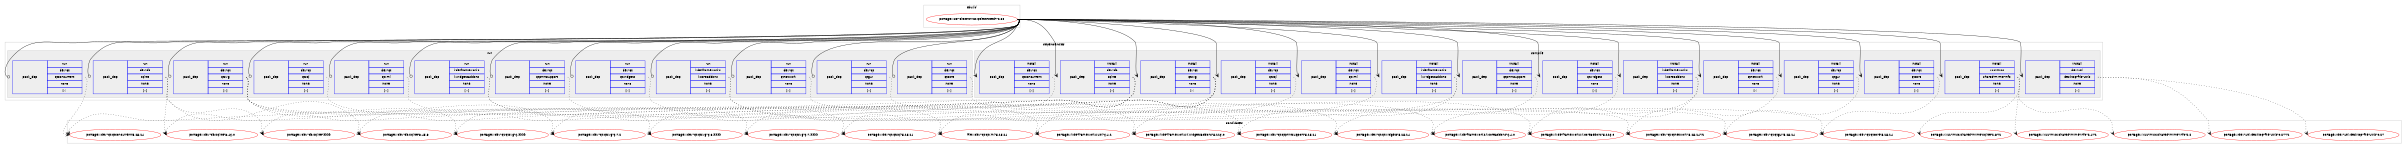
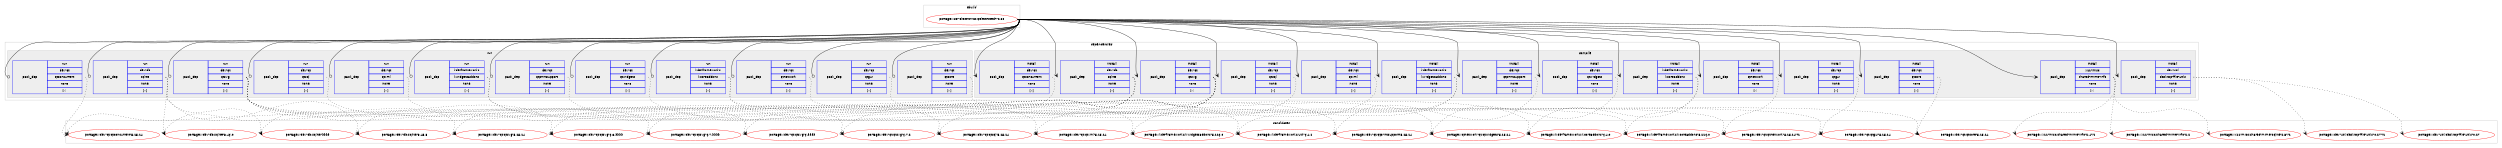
  digraph {
    compound=true
    concentrate=true
    fontname=Helvetica
    fontsize=10
    newrank=true
    rankdir=TB
    ranksep=1.5
    node [color=red fontname=Helvetica fontsize=10]
    edge [arrowhead=vee headport=w style=dotted tailport=e weight=100]
    n1 [label="portage://sci-electronics/qelectrotech-0.80" width=4]
    n2 [color=blue label=<<TABLE BORDER="0" CELLBORDER="1" CELLSPACING="0" CELLPADDING="4" WIDTH="220"><TR><TD ROWSPAN="6" CELLPADDING="30">pack_dep</TD></TR><TR><TD WIDTH="110">install</TD></TR><TR><TD>dev-db</TD></TR><TR><TD>sqlite</TD></TR><TR><TD>none</TD></TR><TR><TD>[,,]</TD></TR></TABLE>> shape=none]
    n3 [color=blue label=<<TABLE BORDER="0" CELLBORDER="1" CELLSPACING="0" CELLPADDING="4" WIDTH="220"><TR><TD ROWSPAN="6" CELLPADDING="30">pack_dep</TD></TR><TR><TD WIDTH="110">install</TD></TR><TR><TD>dev-qt</TD></TR><TR><TD>qtconcurrent</TD></TR><TR><TD>none</TD></TR><TR><TD>[,,]</TD></TR></TABLE>> shape=none]
    n4 [color=blue label=<<TABLE BORDER="0" CELLBORDER="1" CELLSPACING="0" CELLPADDING="4" WIDTH="220"><TR><TD ROWSPAN="6" CELLPADDING="30">pack_dep</TD></TR><TR><TD WIDTH="110">install</TD></TR><TR><TD>dev-qt</TD></TR><TR><TD>qtcore</TD></TR><TR><TD>none</TD></TR><TR><TD>[,,]</TD></TR></TABLE>> shape=none]
    n5 [color=blue label=<<TABLE BORDER="0" CELLBORDER="1" CELLSPACING="0" CELLPADDING="4" WIDTH="220"><TR><TD ROWSPAN="6" CELLPADDING="30">pack_dep</TD></TR><TR><TD WIDTH="110">install</TD></TR><TR><TD>dev-qt</TD></TR><TR><TD>qtgui</TD></TR><TR><TD>none</TD></TR><TR><TD>[,,]</TD></TR></TABLE>> shape=none]
    n6 [color=blue label=<<TABLE BORDER="0" CELLBORDER="1" CELLSPACING="0" CELLPADDING="4" WIDTH="220"><TR><TD ROWSPAN="6" CELLPADDING="30">pack_dep</TD></TR><TR><TD WIDTH="110">install</TD></TR><TR><TD>dev-qt</TD></TR><TR><TD>qtnetwork</TD></TR><TR><TD>none</TD></TR><TR><TD>[,,]</TD></TR></TABLE>> shape=none]
    n7 [color=blue label=<<TABLE BORDER="0" CELLBORDER="1" CELLSPACING="0" CELLPADDING="4" WIDTH="220"><TR><TD ROWSPAN="6" CELLPADDING="30">pack_dep</TD></TR><TR><TD WIDTH="110">install</TD></TR><TR><TD>dev-qt</TD></TR><TR><TD>qtprintsupport</TD></TR><TR><TD>none</TD></TR><TR><TD>[,,]</TD></TR></TABLE>> shape=none]
    n8 [color=blue label=<<TABLE BORDER="0" CELLBORDER="1" CELLSPACING="0" CELLPADDING="4" WIDTH="220"><TR><TD ROWSPAN="6" CELLPADDING="30">pack_dep</TD></TR><TR><TD WIDTH="110">install</TD></TR><TR><TD>dev-qt</TD></TR><TR><TD>qtsql</TD></TR><TR><TD>none</TD></TR><TR><TD>[,,]</TD></TR></TABLE>> shape=none]
    n9 [color=blue label=<<TABLE BORDER="0" CELLBORDER="1" CELLSPACING="0" CELLPADDING="4" WIDTH="220"><TR><TD ROWSPAN="6" CELLPADDING="30">pack_dep</TD></TR><TR><TD WIDTH="110">install</TD></TR><TR><TD>dev-qt</TD></TR><TR><TD>qtsvg</TD></TR><TR><TD>none</TD></TR><TR><TD>[,,]</TD></TR></TABLE>> shape=none]
    n10 [color=blue label=<<TABLE BORDER="0" CELLBORDER="1" CELLSPACING="0" CELLPADDING="4" WIDTH="220"><TR><TD ROWSPAN="6" CELLPADDING="30">pack_dep</TD></TR><TR><TD WIDTH="110">install</TD></TR><TR><TD>dev-qt</TD></TR><TR><TD>qtwidgets</TD></TR><TR><TD>none</TD></TR><TR><TD>[,,]</TD></TR></TABLE>> shape=none]
    n11 [color=blue label=<<TABLE BORDER="0" CELLBORDER="1" CELLSPACING="0" CELLPADDING="4" WIDTH="220"><TR><TD ROWSPAN="6" CELLPADDING="30">pack_dep</TD></TR><TR><TD WIDTH="110">install</TD></TR><TR><TD>dev-qt</TD></TR><TR><TD>qtxml</TD></TR><TR><TD>none</TD></TR><TR><TD>[,,]</TD></TR></TABLE>> shape=none]
    n12 [color=blue label=<<TABLE BORDER="0" CELLBORDER="1" CELLSPACING="0" CELLPADDING="4" WIDTH="220"><TR><TD ROWSPAN="6" CELLPADDING="30">pack_dep</TD></TR><TR><TD WIDTH="110">install</TD></TR><TR><TD>dev-util</TD></TR><TR><TD>desktop-file-utils</TD></TR><TR><TD>none</TD></TR><TR><TD>[,,]</TD></TR></TABLE>> shape=none]
    n13 [color=blue label=<<TABLE BORDER="0" CELLBORDER="1" CELLSPACING="0" CELLPADDING="4" WIDTH="220"><TR><TD ROWSPAN="6" CELLPADDING="30">pack_dep</TD></TR><TR><TD WIDTH="110">install</TD></TR><TR><TD>kde-frameworks</TD></TR><TR><TD>kcoreaddons</TD></TR><TR><TD>none</TD></TR><TR><TD>[,,]</TD></TR></TABLE>> shape=none]
    n14 [color=blue label=<<TABLE BORDER="0" CELLBORDER="1" CELLSPACING="0" CELLPADDING="4" WIDTH="220"><TR><TD ROWSPAN="6" CELLPADDING="30">pack_dep</TD></TR><TR><TD WIDTH="110">install</TD></TR><TR><TD>kde-frameworks</TD></TR><TR><TD>kwidgetsaddons</TD></TR><TR><TD>none</TD></TR><TR><TD>[,,]</TD></TR></TABLE>> shape=none]
    n15 [color=blue label=<<TABLE BORDER="0" CELLBORDER="1" CELLSPACING="0" CELLPADDING="4" WIDTH="220"><TR><TD ROWSPAN="6" CELLPADDING="30">pack_dep</TD></TR><TR><TD WIDTH="110">install</TD></TR><TR><TD>x11-misc</TD></TR><TR><TD>shared-mime-info</TD></TR><TR><TD>none</TD></TR><TR><TD>[,,]</TD></TR></TABLE>> shape=none]
    n16 [color=blue label=<<TABLE BORDER="0" CELLBORDER="1" CELLSPACING="0" CELLPADDING="4" WIDTH="220"><TR><TD ROWSPAN="6" CELLPADDING="30">pack_dep</TD></TR><TR><TD WIDTH="110">run</TD></TR><TR><TD>dev-db</TD></TR><TR><TD>sqlite</TD></TR><TR><TD>none</TD></TR><TR><TD>[,,]</TD></TR></TABLE>> shape=none]
    n17 [color=blue label=<<TABLE BORDER="0" CELLBORDER="1" CELLSPACING="0" CELLPADDING="4" WIDTH="220"><TR><TD ROWSPAN="6" CELLPADDING="30">pack_dep</TD></TR><TR><TD WIDTH="110">run</TD></TR><TR><TD>dev-qt</TD></TR><TR><TD>qtconcurrent</TD></TR><TR><TD>none</TD></TR><TR><TD>[,,]</TD></TR></TABLE>> shape=none]
    n18 [color=blue label=<<TABLE BORDER="0" CELLBORDER="1" CELLSPACING="0" CELLPADDING="4" WIDTH="220"><TR><TD ROWSPAN="6" CELLPADDING="30">pack_dep</TD></TR><TR><TD WIDTH="110">run</TD></TR><TR><TD>dev-qt</TD></TR><TR><TD>qtcore</TD></TR><TR><TD>none</TD></TR><TR><TD>[,,]</TD></TR></TABLE>> shape=none]
    n19 [color=blue label=<<TABLE BORDER="0" CELLBORDER="1" CELLSPACING="0" CELLPADDING="4" WIDTH="220"><TR><TD ROWSPAN="6" CELLPADDING="30">pack_dep</TD></TR><TR><TD WIDTH="110">run</TD></TR><TR><TD>dev-qt</TD></TR><TR><TD>qtgui</TD></TR><TR><TD>none</TD></TR><TR><TD>[,,]</TD></TR></TABLE>> shape=none]
    n20 [color=blue label=<<TABLE BORDER="0" CELLBORDER="1" CELLSPACING="0" CELLPADDING="4" WIDTH="220"><TR><TD ROWSPAN="6" CELLPADDING="30">pack_dep</TD></TR><TR><TD WIDTH="110">run</TD></TR><TR><TD>dev-qt</TD></TR><TR><TD>qtnetwork</TD></TR><TR><TD>none</TD></TR><TR><TD>[,,]</TD></TR></TABLE>> shape=none]
    n21 [color=blue label=<<TABLE BORDER="0" CELLBORDER="1" CELLSPACING="0" CELLPADDING="4" WIDTH="220"><TR><TD ROWSPAN="6" CELLPADDING="30">pack_dep</TD></TR><TR><TD WIDTH="110">run</TD></TR><TR><TD>dev-qt</TD></TR><TR><TD>qtprintsupport</TD></TR><TR><TD>none</TD></TR><TR><TD>[,,]</TD></TR></TABLE>> shape=none]
    n22 [color=blue label=<<TABLE BORDER="0" CELLBORDER="1" CELLSPACING="0" CELLPADDING="4" WIDTH="220"><TR><TD ROWSPAN="6" CELLPADDING="30">pack_dep</TD></TR><TR><TD WIDTH="110">run</TD></TR><TR><TD>dev-qt</TD></TR><TR><TD>qtsql</TD></TR><TR><TD>none</TD></TR><TR><TD>[,,]</TD></TR></TABLE>> shape=none]
    n23 [color=blue label=<<TABLE BORDER="0" CELLBORDER="1" CELLSPACING="0" CELLPADDING="4" WIDTH="220"><TR><TD ROWSPAN="6" CELLPADDING="30">pack_dep</TD></TR><TR><TD WIDTH="110">run</TD></TR><TR><TD>dev-qt</TD></TR><TR><TD>qtsvg</TD></TR><TR><TD>none</TD></TR><TR><TD>[,,]</TD></TR></TABLE>> shape=none]
    n24 [color=blue label=<<TABLE BORDER="0" CELLBORDER="1" CELLSPACING="0" CELLPADDING="4" WIDTH="220"><TR><TD ROWSPAN="6" CELLPADDING="30">pack_dep</TD></TR><TR><TD WIDTH="110">run</TD></TR><TR><TD>dev-qt</TD></TR><TR><TD>qtwidgets</TD></TR><TR><TD>none</TD></TR><TR><TD>[,,]</TD></TR></TABLE>> shape=none]
    n25 [color=blue label=<<TABLE BORDER="0" CELLBORDER="1" CELLSPACING="0" CELLPADDING="4" WIDTH="220"><TR><TD ROWSPAN="6" CELLPADDING="30">pack_dep</TD></TR><TR><TD WIDTH="110">run</TD></TR><TR><TD>dev-qt</TD></TR><TR><TD>qtxml</TD></TR><TR><TD>none</TD></TR><TR><TD>[,,]</TD></TR></TABLE>> shape=none]
    n26 [color=blue label=<<TABLE BORDER="0" CELLBORDER="1" CELLSPACING="0" CELLPADDING="4" WIDTH="220"><TR><TD ROWSPAN="6" CELLPADDING="30">pack_dep</TD></TR><TR><TD WIDTH="110">run</TD></TR><TR><TD>kde-frameworks</TD></TR><TR><TD>kcoreaddons</TD></TR><TR><TD>none</TD></TR><TR><TD>[,,]</TD></TR></TABLE>> shape=none]
    n27 [color=blue label=<<TABLE BORDER="0" CELLBORDER="1" CELLSPACING="0" CELLPADDING="4" WIDTH="220"><TR><TD ROWSPAN="6" CELLPADDING="30">pack_dep</TD></TR><TR><TD WIDTH="110">run</TD></TR><TR><TD>kde-frameworks</TD></TR><TR><TD>kwidgetsaddons</TD></TR><TR><TD>none</TD></TR><TR><TD>[,,]</TD></TR></TABLE>> shape=none]
    n28 [label="portage://dev-db/sqlite-9999" width=4]
    n29 [label="portage://dev-db/sqlite-3.46.0" width=4]
    n30 [label="portage://dev-db/sqlite-3.45.3" width=4]
    n31 [label="portage://dev-qt/qtconcurrent-5.15.14" width=4]
    n32 [label="portage://dev-qt/qtcore-5.15.14" width=4]
    n33 [label="portage://dev-qt/qtgui-5.15.14" width=4]
    n34 [label="portage://dev-qt/qtnetwork-5.15.14-r1" width=4]
    n35 [label="portage://dev-qt/qtprintsupport-5.15.14" width=4]
    n36 [label="portage://dev-qt/qtsql-5.15.14" width=4]
    n37 [label="portage://dev-qt/qtsvg-6.9999" width=4]
    n38 [label="portage://dev-qt/qtsvg-6.8.9999" width=4]
    n39 [label="portage://dev-qt/qtsvg-6.7.9999" width=4]
    n40 [label="portage://dev-qt/qtsvg-6.7.2" width=4]
-   n42 [label="portage://dev-qt/qtwidgets-5.15.14" width=4]
-   n43 [label="file://dev-qt/qtxml-5.15.14" width=4]
+   n41 [label="portage://dev-qt/qtsvg-5.15.14" width=4]
+   n42 [label="portage://qtnetwork-qt/qtwidgets-5.15.14" width=4]
+   n43 [label="portage://dev-qt/qtxml-5.15.14" width=4]
    n44 [label="portage://dev-util/desktop-file-utils-0.27-r1" width=4]
    n45 [label="portage://dev-util/desktop-file-utils-0.27" width=4]
    n46 [label="portage://kde-frameworks/kcoreaddons-6.4.0" width=4]
    n47 [label="portage://kde-frameworks/kcoreaddons-5.116.0" width=4]
    n48 [label="portage://kde-frameworks/util-6.4.1" width=4]
    n49 [label="portage://kde-frameworks/kwidgetsaddons-5.116.0" width=4]
    n50 [label="portage://x11-misc/shared-mime-info-2.4-r1" width=4]
    n51 [label="portage://x11-misc/shared-mime-sqlite-2.3-r1" width=4]
    n52 [label="portage://x11-misc/shared-mime-info-2.2" width=4]
    subgraph cluster_1 {
      color=gray
      label=<<i>ebuild</i>>
      n1
    }
    subgraph cluster_2 {
      color=gray
      label=<<i>dependencies</i>>
      subgraph cluster_3 {
        color=gray
        fillcolor="#eeeeee"
        label=<<i>compile</i>>
        style=filled
        subgraph sub_4 {
          color=gray
          fillcolor="#eeeeee"
          label=<<i>compile</i>>
          style=filled
          n2
        }
        subgraph sub_5 {
          color=gray
          fillcolor="#eeeeee"
          label=<<i>compile</i>>
          style=filled
          n3
        }
        subgraph sub_6 {
          color=gray
          fillcolor="#eeeeee"
          label=<<i>compile</i>>
          style=filled
          n4
        }
        subgraph sub_7 {
          color=gray
          fillcolor="#eeeeee"
          label=<<i>compile</i>>
          style=filled
          n5
        }
        subgraph sub_8 {
          color=gray
          fillcolor="#eeeeee"
          label=<<i>compile</i>>
          style=filled
          n6
        }
        subgraph sub_9 {
          color=gray
          fillcolor="#eeeeee"
          label=<<i>compile</i>>
          style=filled
          n7
        }
        subgraph sub_10 {
          color=gray
          fillcolor="#eeeeee"
          label=<<i>compile</i>>
          style=filled
          n8
        }
        subgraph sub_11 {
          color=gray
          fillcolor="#eeeeee"
          label=<<i>compile</i>>
          style=filled
          n9
        }
        subgraph sub_12 {
          color=gray
          fillcolor="#eeeeee"
          label=<<i>compile</i>>
          style=filled
          n10
        }
        subgraph sub_13 {
          color=gray
          fillcolor="#eeeeee"
          label=<<i>compile</i>>
          style=filled
          n11
        }
        subgraph sub_14 {
          color=gray
          fillcolor="#eeeeee"
          label=<<i>compile</i>>
          style=filled
          n12
        }
        subgraph sub_15 {
          color=gray
          fillcolor="#eeeeee"
          label=<<i>compile</i>>
          style=filled
          n13
        }
        subgraph sub_16 {
          color=gray
          fillcolor="#eeeeee"
          label=<<i>compile</i>>
          style=filled
          n14
        }
        subgraph sub_17 {
          color=gray
          fillcolor="#eeeeee"
          label=<<i>compile</i>>
          style=filled
          n15
        }
      }
      subgraph cluster_18 {
        color=gray
        fillcolor="#eeeeee"
        label=<<i>compile and run</i>>
        style=filled
      }
      subgraph cluster_19 {
        color=gray
        fillcolor="#eeeeee"
        label=<<i>run</i>>
        style=filled
        subgraph sub_20 {
          color=gray
          fillcolor="#eeeeee"
          label=<<i>run</i>>
          style=filled
          n16
        }
        subgraph sub_21 {
          color=gray
          fillcolor="#eeeeee"
          label=<<i>run</i>>
          style=filled
          n17
        }
        subgraph sub_22 {
          color=gray
          fillcolor="#eeeeee"
          label=<<i>run</i>>
          style=filled
          n18
        }
        subgraph sub_23 {
          color=gray
          fillcolor="#eeeeee"
          label=<<i>run</i>>
          style=filled
          n19
        }
        subgraph sub_24 {
          color=gray
          fillcolor="#eeeeee"
          label=<<i>run</i>>
          style=filled
          n20
        }
        subgraph sub_25 {
          color=gray
          fillcolor="#eeeeee"
          label=<<i>run</i>>
          style=filled
          n21
        }
        subgraph sub_26 {
          color=gray
          fillcolor="#eeeeee"
          label=<<i>run</i>>
          style=filled
          n22
        }
        subgraph sub_27 {
          color=gray
          fillcolor="#eeeeee"
          label=<<i>run</i>>
          style=filled
          n23
        }
        subgraph sub_28 {
          color=gray
          fillcolor="#eeeeee"
          label=<<i>run</i>>
          style=filled
          n24
        }
        subgraph sub_29 {
          color=gray
          fillcolor="#eeeeee"
          label=<<i>run</i>>
          style=filled
          n25
        }
        subgraph sub_30 {
          color=gray
          fillcolor="#eeeeee"
          label=<<i>run</i>>
          style=filled
          n26
        }
        subgraph sub_31 {
          color=gray
          fillcolor="#eeeeee"
          label=<<i>run</i>>
          style=filled
          n27
        }
      }
    }
    subgraph cluster_32 {
      color=gray
      label=<<i>candidates</i>>
      rank=same
      subgraph sub_33 {
        color=black
        label=<<i>candidates</i>>
        nodesep=1
        rank=same
        n36
      }
      subgraph sub_34 {
        color=black
        label=<<i>candidates</i>>
        nodesep=1
        rank=same
        n28
        n29
        n30
      }
      subgraph sub_35 {
        color=black
        label=<<i>candidates</i>>
        nodesep=1
        rank=same
        n31
      }
      subgraph sub_36 {
        color=black
        label=<<i>candidates</i>>
        nodesep=1
        rank=same
        n32
      }
      subgraph sub_37 {
        color=black
        label=<<i>candidates</i>>
        nodesep=1
        rank=same
        n33
      }
      subgraph sub_38 {
        color=black
        label=<<i>candidates</i>>
        nodesep=1
        rank=same
        n34
      }
      subgraph sub_39 {
        color=black
        label=<<i>candidates</i>>
        nodesep=1
        rank=same
        n35
      }
      subgraph sub_40 {
        color=black
        label=<<i>candidates</i>>
        nodesep=1
        rank=same
        n37
        n38
        n39
        n40
+       n41
      }
      subgraph sub_41 {
        color=black
        label=<<i>candidates</i>>
        nodesep=1
        rank=same
        n42
      }
      subgraph sub_42 {
        color=black
        label=<<i>candidates</i>>
        nodesep=1
        rank=same
        n43
      }
      subgraph sub_43 {
        color=black
        label=<<i>candidates</i>>
        nodesep=1
        rank=same
        n44
        n45
      }
      subgraph sub_44 {
        color=black
        label=<<i>candidates</i>>
        nodesep=1
        rank=same
        n46
        n47
      }
      subgraph sub_45 {
        color=black
        label=<<i>candidates</i>>
        nodesep=1
        rank=same
        n48
        n49
      }
      subgraph sub_46 {
        color=black
        label=<<i>candidates</i>>
        nodesep=1
        rank=same
        n50
        n51
        n52
      }
      subgraph sub_47 {
        color=black
        label=<<i>candidates</i>>
        nodesep=1
        rank=same
        n28
        n29
        n30
      }
      subgraph sub_48 {
        color=black
        label=<<i>candidates</i>>
        nodesep=1
        rank=same
        n31
      }
      subgraph sub_49 {
        color=black
        label=<<i>candidates</i>>
        nodesep=1
        rank=same
        n32
      }
      subgraph sub_50 {
        color=black
        label=<<i>candidates</i>>
        nodesep=1
        rank=same
        n33
      }
      subgraph sub_51 {
        color=black
        label=<<i>candidates</i>>
        nodesep=1
        rank=same
        n34
      }
      subgraph sub_52 {
        color=black
        label=<<i>candidates</i>>
        nodesep=1
        rank=same
        n35
      }
      subgraph sub_53 {
        color=black
        label=<<i>candidates</i>>
        nodesep=1
        rank=same
        n37
        n38
        n39
        n40
+       n41
      }
      subgraph sub_54 {
        color=black
        label=<<i>candidates</i>>
        nodesep=1
        rank=same
        n36
      }
      subgraph sub_55 {
        color=black
        label=<<i>candidates</i>>
        nodesep=1
        rank=same
        n42
      }
      subgraph sub_56 {
        color=black
        label=<<i>candidates</i>>
        nodesep=1
        rank=same
        n43
      }
      subgraph sub_57 {
        color=black
        label=<<i>candidates</i>>
        nodesep=1
        rank=same
        n46
        n47
      }
      subgraph sub_58 {
        color=black
        label=<<i>candidates</i>>
        nodesep=1
        rank=same
        n48
        n49
      }
    }
    n1 -> n2 [style=solid weight=20]
    n1 -> n3 [style=solid weight=20]
    n1 -> n4 [style=solid weight=20]
    n1 -> n5 [style=solid weight=20]
    n1 -> n6 [style=solid weight=20]
    n1 -> n7 [style=solid weight=20]
    n1 -> n8 [style=solid weight=20]
    n1 -> n9 [style=solid weight=20]
    n1 -> n10 [style=solid weight=20]
    n1 -> n11 [style=solid weight=20]
    n1 -> n12 [style=solid weight=20]
    n1 -> n13 [style=solid weight=20]
    n1 -> n14 [style=solid weight=20]
    n1 -> n15 [style=solid weight=20]
    n1 -> n16 [arrowhead=odot style=solid weight=20]
    n1 -> n17 [arrowhead=odot style=solid weight=20]
    n1 -> n18 [arrowhead=odot style=solid weight=20]
    n1 -> n19 [arrowhead=odot style=solid weight=20]
    n1 -> n20 [arrowhead=odot style=solid weight=20]
    n1 -> n21 [arrowhead=odot style=solid weight=20]
    n1 -> n22 [arrowhead=odot style=solid weight=20]
    n1 -> n23 [arrowhead=odot style=solid weight=20]
    n1 -> n24 [arrowhead=odot style=solid weight=20]
    n1 -> n25 [arrowhead=odot style=solid weight=20]
    n1 -> n26 [arrowhead=odot style=solid weight=20]
    n1 -> n27 [arrowhead=odot style=solid weight=20]
    n2 -> n28
    n2 -> n29
    n2 -> n30
    n3 -> n31
    n4 -> n32
    n5 -> n33
    n6 -> n34
    n7 -> n35
    n8 -> n36
    n9 -> n37
    n9 -> n38
    n9 -> n39
    n9 -> n40
+   n9 -> n41
    n10 -> n42
    n11 -> n43
    n12 -> n44
    n12 -> n45
    n13 -> n46
    n13 -> n47
    n14 -> n48
    n14 -> n49
    n15 -> n50
    n15 -> n51
    n15 -> n52
    n16 -> n28
    n16 -> n29
    n16 -> n30
    n17 -> n31
    n18 -> n32
    n19 -> n33
    n20 -> n34
    n21 -> n35
    n22 -> n36
    n23 -> n37
    n23 -> n38
    n23 -> n39
    n23 -> n40
+   n23 -> n41
    n24 -> n42
    n25 -> n43
    n26 -> n46
    n26 -> n47
    n27 -> n48
    n27 -> n49
  }
